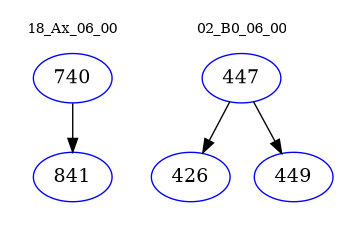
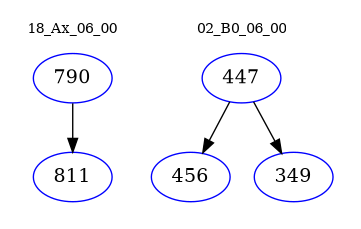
  digraph {
    node [color=blue]
    edge [color=black]
-   n1 [label=740]
-   n2 [label=841]
+   n1 [label=790]
+   n2 [label=811]
    n3 [label=447]
-   n4 [label=426]
-   n5 [label=449]
+   n4 [label=456]
+   n5 [label=349]
    subgraph cluster_1 {
      color=white
      fontsize=10
      label="18_Ax_06_00"
      n1
      n2
    }
    subgraph cluster_2 {
      color=white
      fontsize=10
      label="02_B0_06_00"
      n3
      n4
      n5
    }
    n1 -> n2
    n3 -> n4
    n3 -> n5
  }
